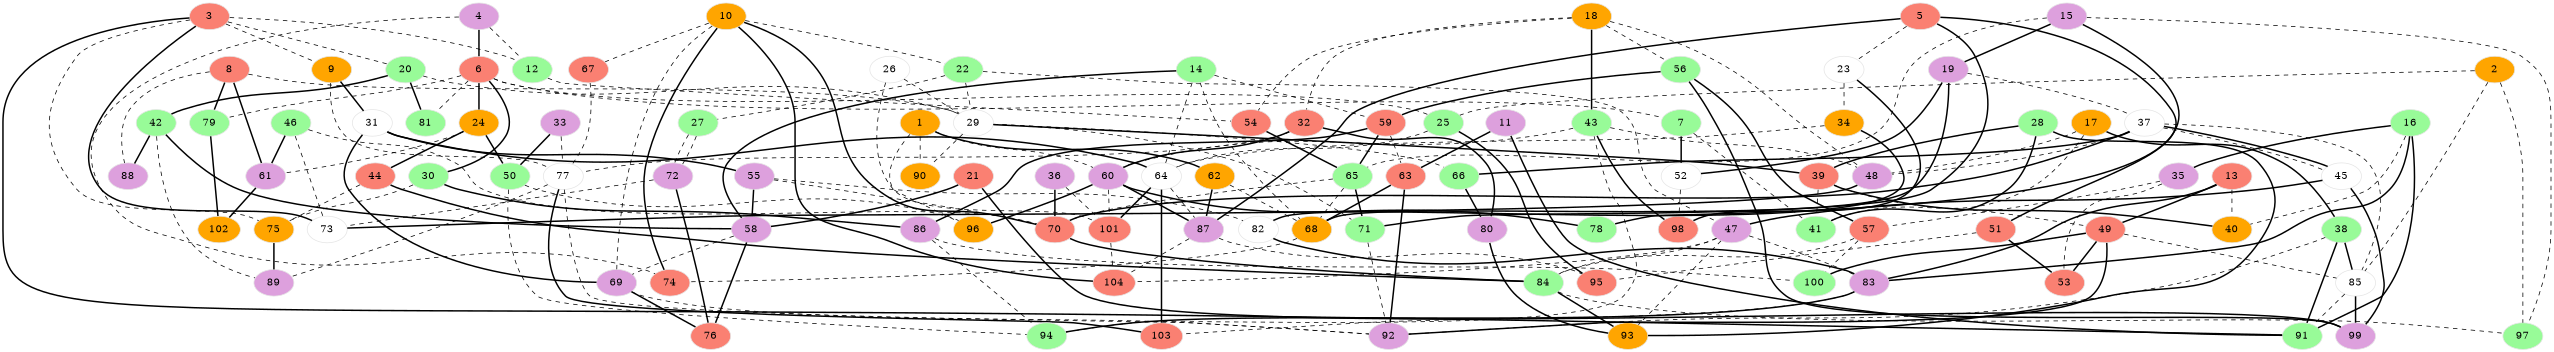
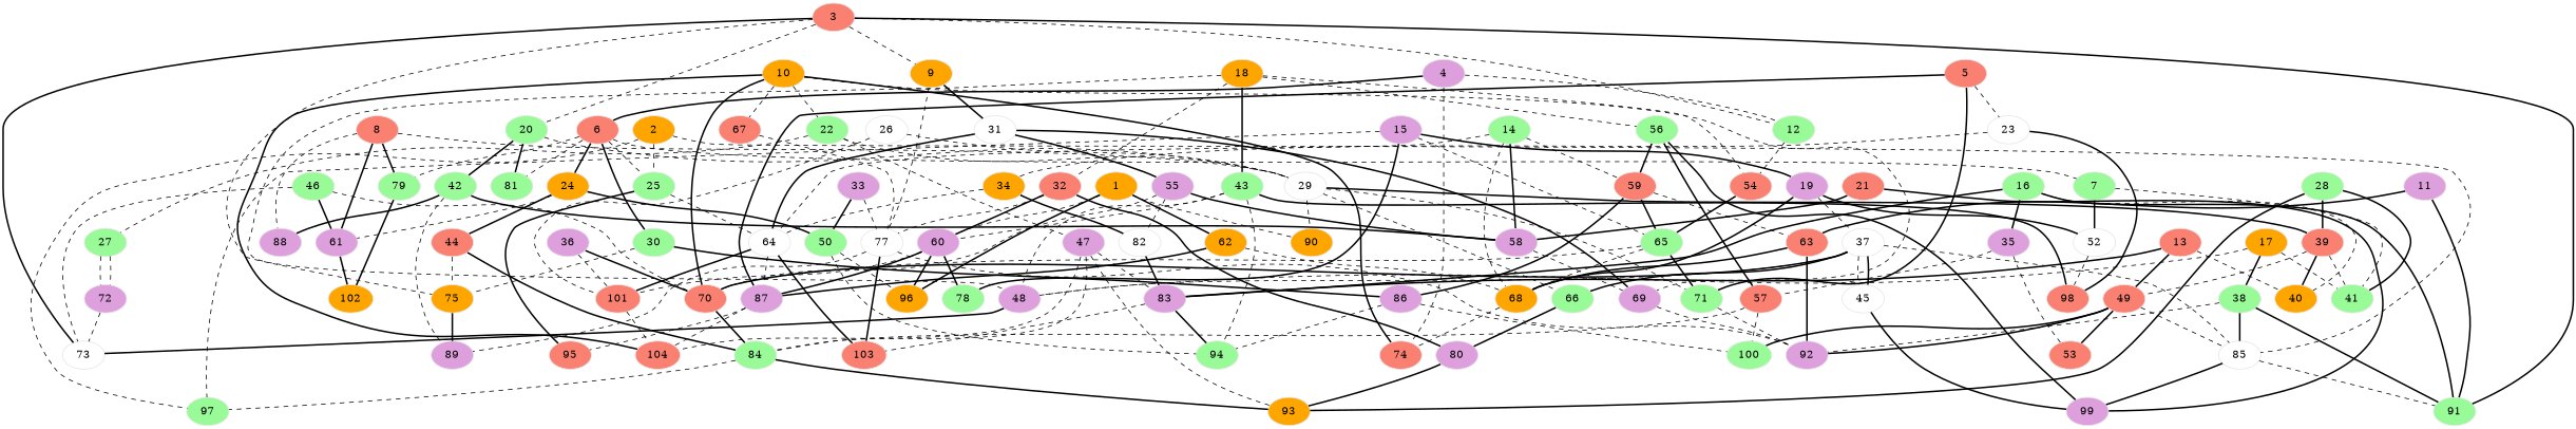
  graph {
    node [color=gray90 fillcolor=palegreen style=filled]
    edge [style=dashed]
    1 [fillcolor=orange]
    60 [fillcolor=plum]
    62 [fillcolor=orange]
    90 [fillcolor=orange]
    96 [fillcolor=orange]
    87 [fillcolor=plum]
    78
    101 [fillcolor=salmon]
    68 [fillcolor=orange]
    2 [fillcolor=orange]
    25
    85 [fillcolor=white]
    97
    64 [fillcolor=white]
    95 [fillcolor=salmon]
    91
    99 [fillcolor=plum]
    3 [fillcolor=salmon]
    9 [fillcolor=orange]
    12
    20
    73 [fillcolor=white]
    75 [fillcolor=orange]
    31 [fillcolor=white]
    77 [fillcolor=white]
    54 [fillcolor=salmon]
    81
    29 [fillcolor=white]
    42
    89 [fillcolor=plum]
    4 [fillcolor=plum]
    6 [fillcolor=salmon]
    74 [fillcolor=salmon]
    7
    24 [fillcolor=orange]
    30
    79
    80 [fillcolor=plum]
    66
    5 [fillcolor=salmon]
    23 [fillcolor=white]
-   51 [fillcolor=salmon]
    71
    34 [fillcolor=orange]
    98 [fillcolor=salmon]
    53 [fillcolor=salmon]
    92 [fillcolor=plum]
    104 [fillcolor=salmon]
    41
    52 [fillcolor=white]
    61 [fillcolor=plum]
    44 [fillcolor=salmon]
    50
    86 [fillcolor=plum]
    102 [fillcolor=orange]
    8 [fillcolor=salmon]
    88 [fillcolor=plum]
    39 [fillcolor=salmon]
    69 [fillcolor=plum]
    55 [fillcolor=plum]
    103 [fillcolor=salmon]
    10 [fillcolor=orange]
    22
    67 [fillcolor=salmon]
    70 [fillcolor=salmon]
    27
    47 [fillcolor=plum]
-   76 [fillcolor=salmon]
    84
    11 [fillcolor=plum]
    63 [fillcolor=salmon]
    65
    13 [fillcolor=salmon]
    40 [fillcolor=orange]
    49 [fillcolor=salmon]
    83 [fillcolor=plum]
    100
    94
    58 [fillcolor=plum]
    14
    59 [fillcolor=salmon]
    15 [fillcolor=plum]
    19 [fillcolor=plum]
    37 [fillcolor=white]
    16
    35 [fillcolor=plum]
    57 [fillcolor=salmon]
    17 [fillcolor=orange]
    38
    48 [fillcolor=plum]
    18 [fillcolor=orange]
    32 [fillcolor=salmon]
    43
    56
    45 [fillcolor=white]
    21 [fillcolor=salmon]
    72 [fillcolor=plum]
    93 [fillcolor=orange]
    82 [fillcolor=white]
    26 [fillcolor=white]
    28
    33 [fillcolor=plum]
    36 [fillcolor=plum]
    46
    1 -- 60
    1 -- 62 [style=bold]
    1 -- 90
-   1 -- 96
+   1 -- 96 [style=bold]
    60 -- 96 [style=bold]
    60 -- 87 [style=bold]
    60 -- 78 [style=bold]
    60 -- 101
    62 -- 87 [style=bold]
    62 -- 68
    87 -- 95
    87 -- 104
    101 -- 104
    68 -- 74
    2 -- 25
    2 -- 85
    2 -- 97
    25 -- 64
    25 -- 95 [style=bold]
    85 -- 91
    85 -- 99 [style=bold]
    64 -- 87
    64 -- 101 [style=bold]
    64 -- 103 [style=bold]
    3 -- 91 [style=bold]
    3 -- 9
    3 -- 12
    3 -- 20
    3 -- 73 [style=bold]
    3 -- 75
    9 -- 31 [style=bold]
    9 -- 77
    12 -- 54
    20 -- 81 [style=bold]
    20 -- 29
    20 -- 42 [style=bold]
    75 -- 89 [style=bold]
    31 -- 64 [style=bold]
    31 -- 69 [style=bold]
    31 -- 55 [style=bold]
    77 -- 89
    77 -- 92
    77 -- 103 [style=bold]
    54 -- 65 [style=bold]
    29 -- 90
    29 -- 66
    29 -- 71
    29 -- 39 [style=bold]
    42 -- 89
    42 -- 88 [style=bold]
    42 -- 58 [style=bold]
    4 -- 12
    4 -- 6 [style=bold]
    4 -- 74
    6 -- 25
    6 -- 81
    6 -- 7
    6 -- 24 [style=bold]
    6 -- 30 [style=bold]
    6 -- 79
    7 -- 41
    7 -- 52 [style=bold]
    24 -- 61
    24 -- 44 [style=bold]
    24 -- 50 [style=bold]
    30 -- 75
    30 -- 86 [style=bold]
    79 -- 102 [style=bold]
    80 -- 93 [style=bold]
    66 -- 80 [style=bold]
    5 -- 87 [style=bold]
    5 -- 23
-   5 -- 51 [style=bold]
    5 -- 71 [style=bold]
    23 -- 34
    23 -- 98 [style=bold]
-   51 -- 95
-   51 -- 53 [style=bold]
    71 -- 92
    34 -- 64
    34 -- 82 [style=bold]
    52 -- 98
    61 -- 102 [style=bold]
    44 -- 75
    44 -- 84 [style=bold]
    50 -- 96
    50 -- 94
    86 -- 100
    86 -- 94
    8 -- 29
    8 -- 79 [style=bold]
    8 -- 61 [style=bold]
    8 -- 88
    39 -- 41
    39 -- 40 [style=bold]
    39 -- 49
    69 -- 92
-   69 -- 76 [style=bold]
    55 -- 70
    55 -- 58 [style=bold]
    55 -- 82
    10 -- 74 [style=bold]
    10 -- 104 [style=bold]
    10 -- 69
    10 -- 22
    10 -- 67
    10 -- 70 [style=bold]
    22 -- 29
    22 -- 27
    22 -- 47
    67 -- 77
    70 -- 84 [style=bold]
    27 -- 72
    27 -- 72
    47 -- 104
    47 -- 84
    47 -- 83
    47 -- 93
    84 -- 97
    84 -- 93 [style=bold]
    11 -- 91 [style=bold]
    11 -- 63 [style=bold]
    63 -- 68 [style=bold]
    63 -- 92 [style=bold]
    65 -- 68
    65 -- 71 [style=bold]
    65 -- 70
    13 -- 40
    13 -- 49 [style=bold]
    13 -- 83 [style=bold]
    49 -- 85
    49 -- 53 [style=bold]
    49 -- 92 [style=bold]
    49 -- 100 [style=bold]
    83 -- 103
    83 -- 94 [style=bold]
    58 -- 69
-   58 -- 76 [style=bold]
    14 -- 68
    14 -- 64
    14 -- 58 [style=bold]
    14 -- 59
    59 -- 86 [style=bold]
    59 -- 63
    59 -- 65 [style=bold]
    15 -- 78 [style=bold]
    15 -- 97
    15 -- 65
    15 -- 19 [style=bold]
    19 -- 68 [style=bold]
    19 -- 52 [style=bold]
    19 -- 37
    37 -- 85
    37 -- 66 [style=bold]
    37 -- 70 [style=bold]
    37 -- 48
    37 -- 45
    37 -- 45 [style=bold]
    16 -- 91 [style=bold]
    16 -- 40
    16 -- 83 [style=bold]
    16 -- 35 [style=bold]
    35 -- 53
    35 -- 57
    57 -- 84
    57 -- 100
    17 -- 41
    17 -- 38 [style=bold]
    17 -- 48
    38 -- 85 [style=bold]
    38 -- 91 [style=bold]
    38 -- 92
    48 -- 73 [style=bold]
    18 -- 54
    18 -- 48
    18 -- 32
    18 -- 43 [style=bold]
    18 -- 56
    32 -- 60 [style=bold]
    32 -- 77
    32 -- 80 [style=bold]
    43 -- 60
    43 -- 98 [style=bold]
    43 -- 94
    43 -- 48
    56 -- 99 [style=bold]
    56 -- 59 [style=bold]
    56 -- 57 [style=bold]
    45 -- 99 [style=bold]
-   45 -- 47 [style=bold]
    21 -- 99 [style=bold]
    21 -- 58 [style=bold]
    72 -- 73
-   72 -- 76 [style=bold]
    82 -- 83 [style=bold]
    26 -- 101
    26 -- 29
    28 -- 41 [style=bold]
    28 -- 39 [style=bold]
    28 -- 93 [style=bold]
    33 -- 77
    33 -- 50 [style=bold]
    36 -- 101
    36 -- 70 [style=bold]
    46 -- 73
    46 -- 61 [style=bold]
    46 -- 70
  }
